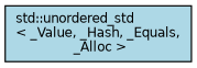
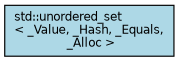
  digraph {
    rankdir=LR
-   n1 [color=black fillcolor=lightblue fontname=Helvetica fontsize=10 height=0.2 label="std::unordered_std\l\< _Value, _Hash, _Equals,\l _Alloc \>" shape=record style=filled width=0.4]
+   n1 [color=black fillcolor=lightblue fontname=Helvetica fontsize=10 height=0.2 label="std::unordered_set\l\< _Value, _Hash, _Equals,\l _Alloc \>" shape=record style=filled width=0.4]
  }
